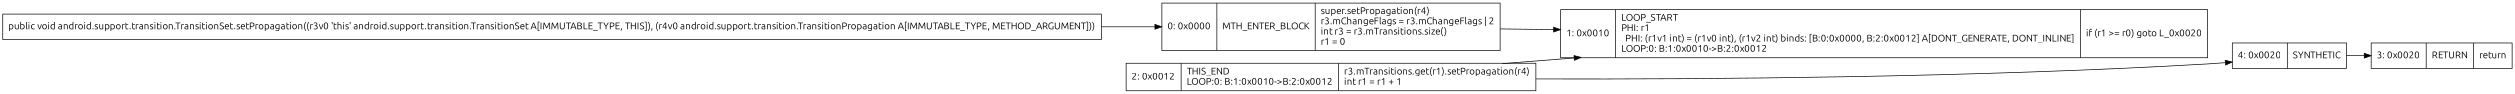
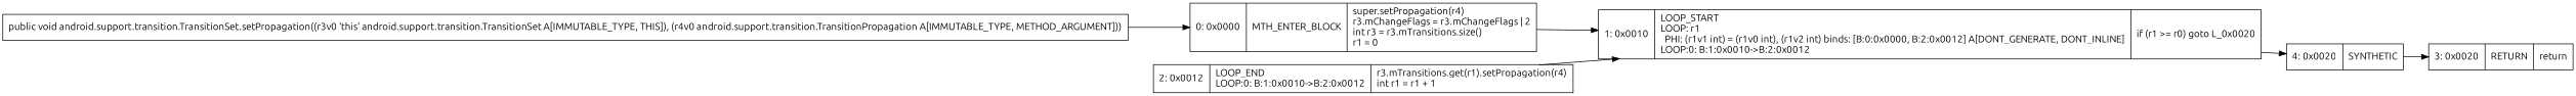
  digraph {
    fontname=Ubuntu
    rankdir=LR
    node [fontname=Ubuntu shape=record]
    edge [fontname=Ubuntu]
    n1 [label="{0\:\ 0x0000|MTH_ENTER_BLOCK\l|super.setPropagation(r4)\lr3.mChangeFlags = r3.mChangeFlags \| 2\lint r3 = r3.mTransitions.size()\lr1 = 0\l}"]
-   n2 [label="{1\:\ 0x0010|LOOP_START\lPHI: r1 \l  PHI: (r1v1 int) = (r1v0 int), (r1v2 int) binds: [B:0:0x0000, B:2:0x0012] A[DONT_GENERATE, DONT_INLINE]\lLOOP:0: B:1:0x0010\-\>B:2:0x0012\l|if (r1 \>= r0) goto L_0x0020\l}"]
+   n2 [label="{1\:\ 0x0010|LOOP_START\lLOOP: r1 \l  PHI: (r1v1 int) = (r1v0 int), (r1v2 int) binds: [B:0:0x0000, B:2:0x0012] A[DONT_GENERATE, DONT_INLINE]\lLOOP:0: B:1:0x0010\-\>B:2:0x0012\l|if (r1 \>= r0) goto L_0x0020\l}"]
    n3 [label="{4\:\ 0x0020|SYNTHETIC\l}"]
-   n4 [label="{2\:\ 0x0012|THIS_END\lLOOP:0: B:1:0x0010\-\>B:2:0x0012\l|r3.mTransitions.get(r1).setPropagation(r4)\lint r1 = r1 + 1\l}"]
+   n4 [label="{2\:\ 0x0012|LOOP_END\lLOOP:0: B:1:0x0010\-\>B:2:0x0012\l|r3.mTransitions.get(r1).setPropagation(r4)\lint r1 = r1 + 1\l}"]
    n5 [label="{3\:\ 0x0020|RETURN\l|return\l}"]
    n6 [label="{public void android.support.transition.TransitionSet.setPropagation((r3v0 'this' android.support.transition.TransitionSet A[IMMUTABLE_TYPE, THIS]), (r4v0 android.support.transition.TransitionPropagation A[IMMUTABLE_TYPE, METHOD_ARGUMENT])) }"]
    n1 -> n2
-   n4 -> n3
+   n2 -> n3
    n3 -> n5
    n4 -> n2
    n6 -> n1
  }
